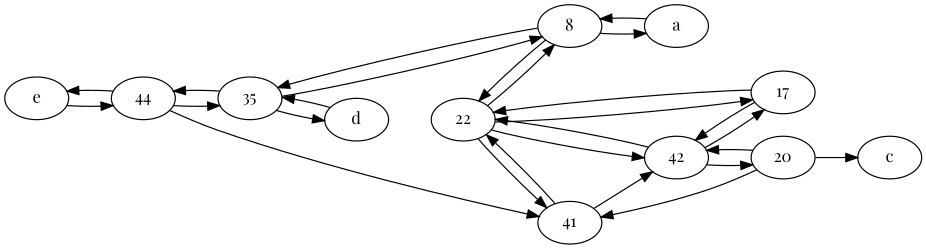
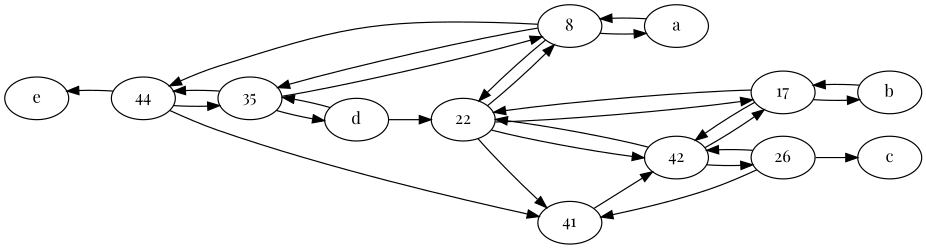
  digraph {
    fontname="Playfair Display"
    rankdir=LR
    node [fontname="Playfair Display"]
    edge [fontname="Playfair Display"]
    e
    44
    41
    35
    n5 [label=42]
-   26 [label=20]
+   26
    c
    17
    22
    a
    8
    d
-   e -> 44
+   b
+   8 -> 44
    44 -> e
    44 -> 41
    44 -> 35
    41 -> n5
-   41 -> 22
+   d -> 22
    35 -> 44
    35 -> 8
    35 -> d
    n5 -> 26
    n5 -> 17
    n5 -> 22
    26 -> 41
    26 -> n5
    26 -> c
    17 -> n5
    17 -> 22
+   17 -> b
    22 -> 41
    22 -> n5
    22 -> 17
    22 -> 8
    a -> 8
    8 -> 35
    8 -> 22
    8 -> a
    d -> 35
+   b -> 17
  }
